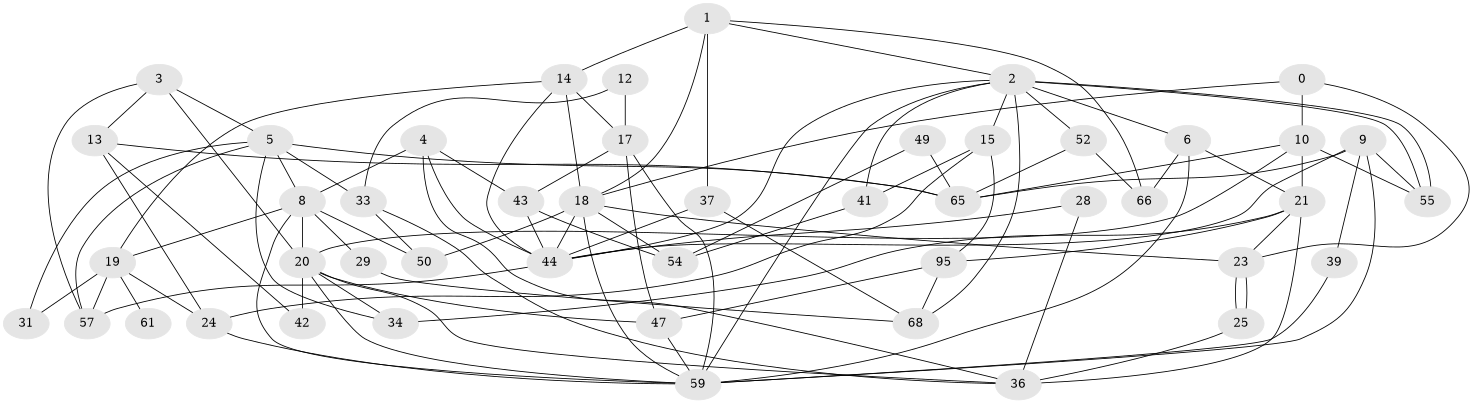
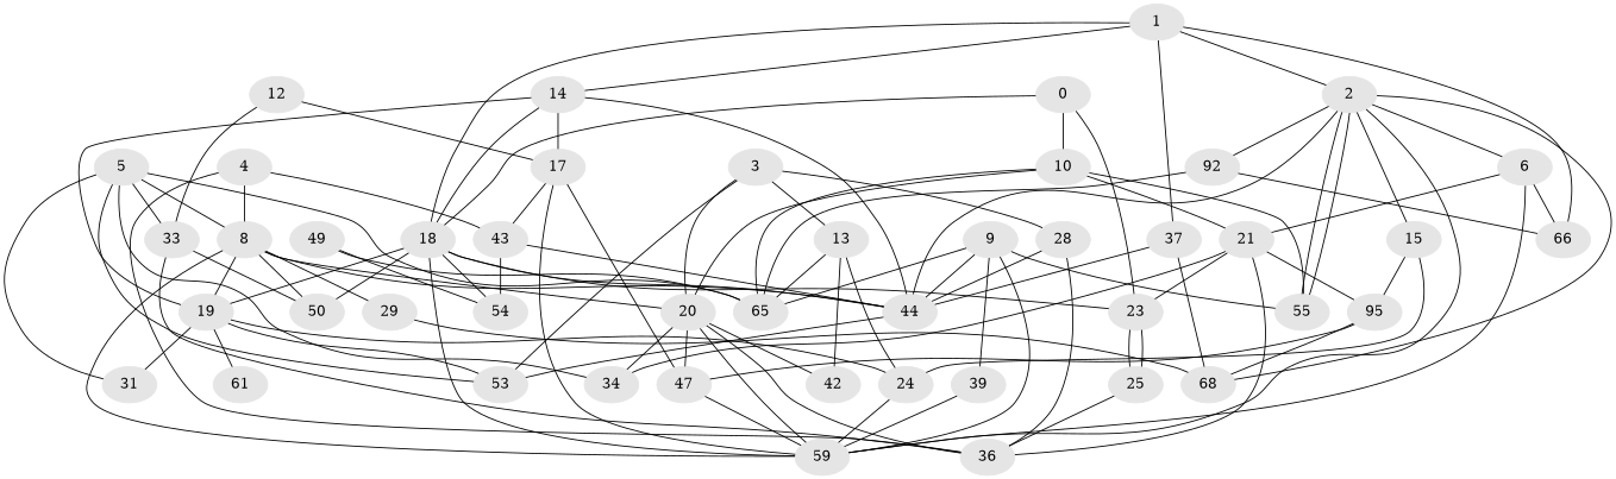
  graph {
    node [color=gray90 style=filled]
    1 [super="+64"]
    2
    14 [super="+40"]
    18 [super="+58+30"]
    37
    66
    6
-   41 [super="+56"]
    44 [super="+45"]
-   52
+   52 [label=92]
    55
    59 [super="+60"]
    68
    15
    19 [super="+38"]
    17 [super="+28"]
    54
    23
    50
    21 [super="+22"]
    36 [super="+48"]
    34
    n23 [label=95]
-   57
+   57 [label=53]
    65
    5 [super="+16"]
    8 [super="+11"]
    31
    33
    3
    13
    20 [super="+32"]
    24
    42
    n35 [label=47]
    29
    4
    43
    n39 [label=0 super="+53"]
    10 [super="+27"]
    25
    61
    9
    39
    12
    n46 [label=28]
    49
    1 -- 2
    1 -- 14
    1 -- 18
    1 -- 37
    1 -- 66
    2 -- 6
-   2 -- 41
    2 -- 44
    2 -- 52
    2 -- 55
    2 -- 55
    2 -- 59
    2 -- 68
    2 -- 15
    14 -- 18
    14 -- 44
    14 -- 19
    14 -- 17
    18 -- 44 [weight=2]
    18 -- 59
+   18 -- 19
    18 -- 54
    18 -- 23
    18 -- 50
    37 -- 44
    37 -- 68
    6 -- 66
    6 -- 59
    6 -- 21
-   41 -- 54
    44 -- 57
    52 -- 66
    52 -- 65
-   15 -- 41
    15 -- n23
    15 -- 24
    19 -- 57
    19 -- 31
    19 -- 24
    19 -- 61
    17 -- 59
    17 -- n35
    17 -- 43
    23 -- 25
    23 -- 25
    21 -- 23
    21 -- 36
    21 -- 34
    21 -- n23
    n23 -- 68
    n23 -- n35
    5 -- 34
    5 -- 57
    5 -- 65
    5 -- 8
    5 -- 31
    5 -- 33
-   4 -- 44
+   8 -- 44
    8 -- 59
    8 -- 19
    8 -- 50
    8 -- 20
    8 -- 29
    33 -- 50
    33 -- 36
    3 -- 57
-   3 -- 5
+   3 -- n46
    3 -- 13
    3 -- 20
    13 -- 65
    13 -- 24
    13 -- 42
    20 -- 59
    20 -- 36
    20 -- 34
    20 -- 42
    20 -- n35
    24 -- 59
    n35 -- 59
    29 -- 68
    4 -- 36
    4 -- 8
    4 -- 43
    43 -- 44 [weight=2]
    43 -- 54
    n39 -- 18
    n39 -- 23
    n39 -- 10
    10 -- 55
    10 -- 21 [weight=3]
    10 -- 65
    10 -- 20
    25 -- 36
    9 -- 44
    9 -- 55
    9 -- 59
    9 -- 65
    9 -- 39
    39 -- 59
    12 -- 17
    12 -- 33
    n46 -- 44
    n46 -- 36
    49 -- 54
    49 -- 65
  }
